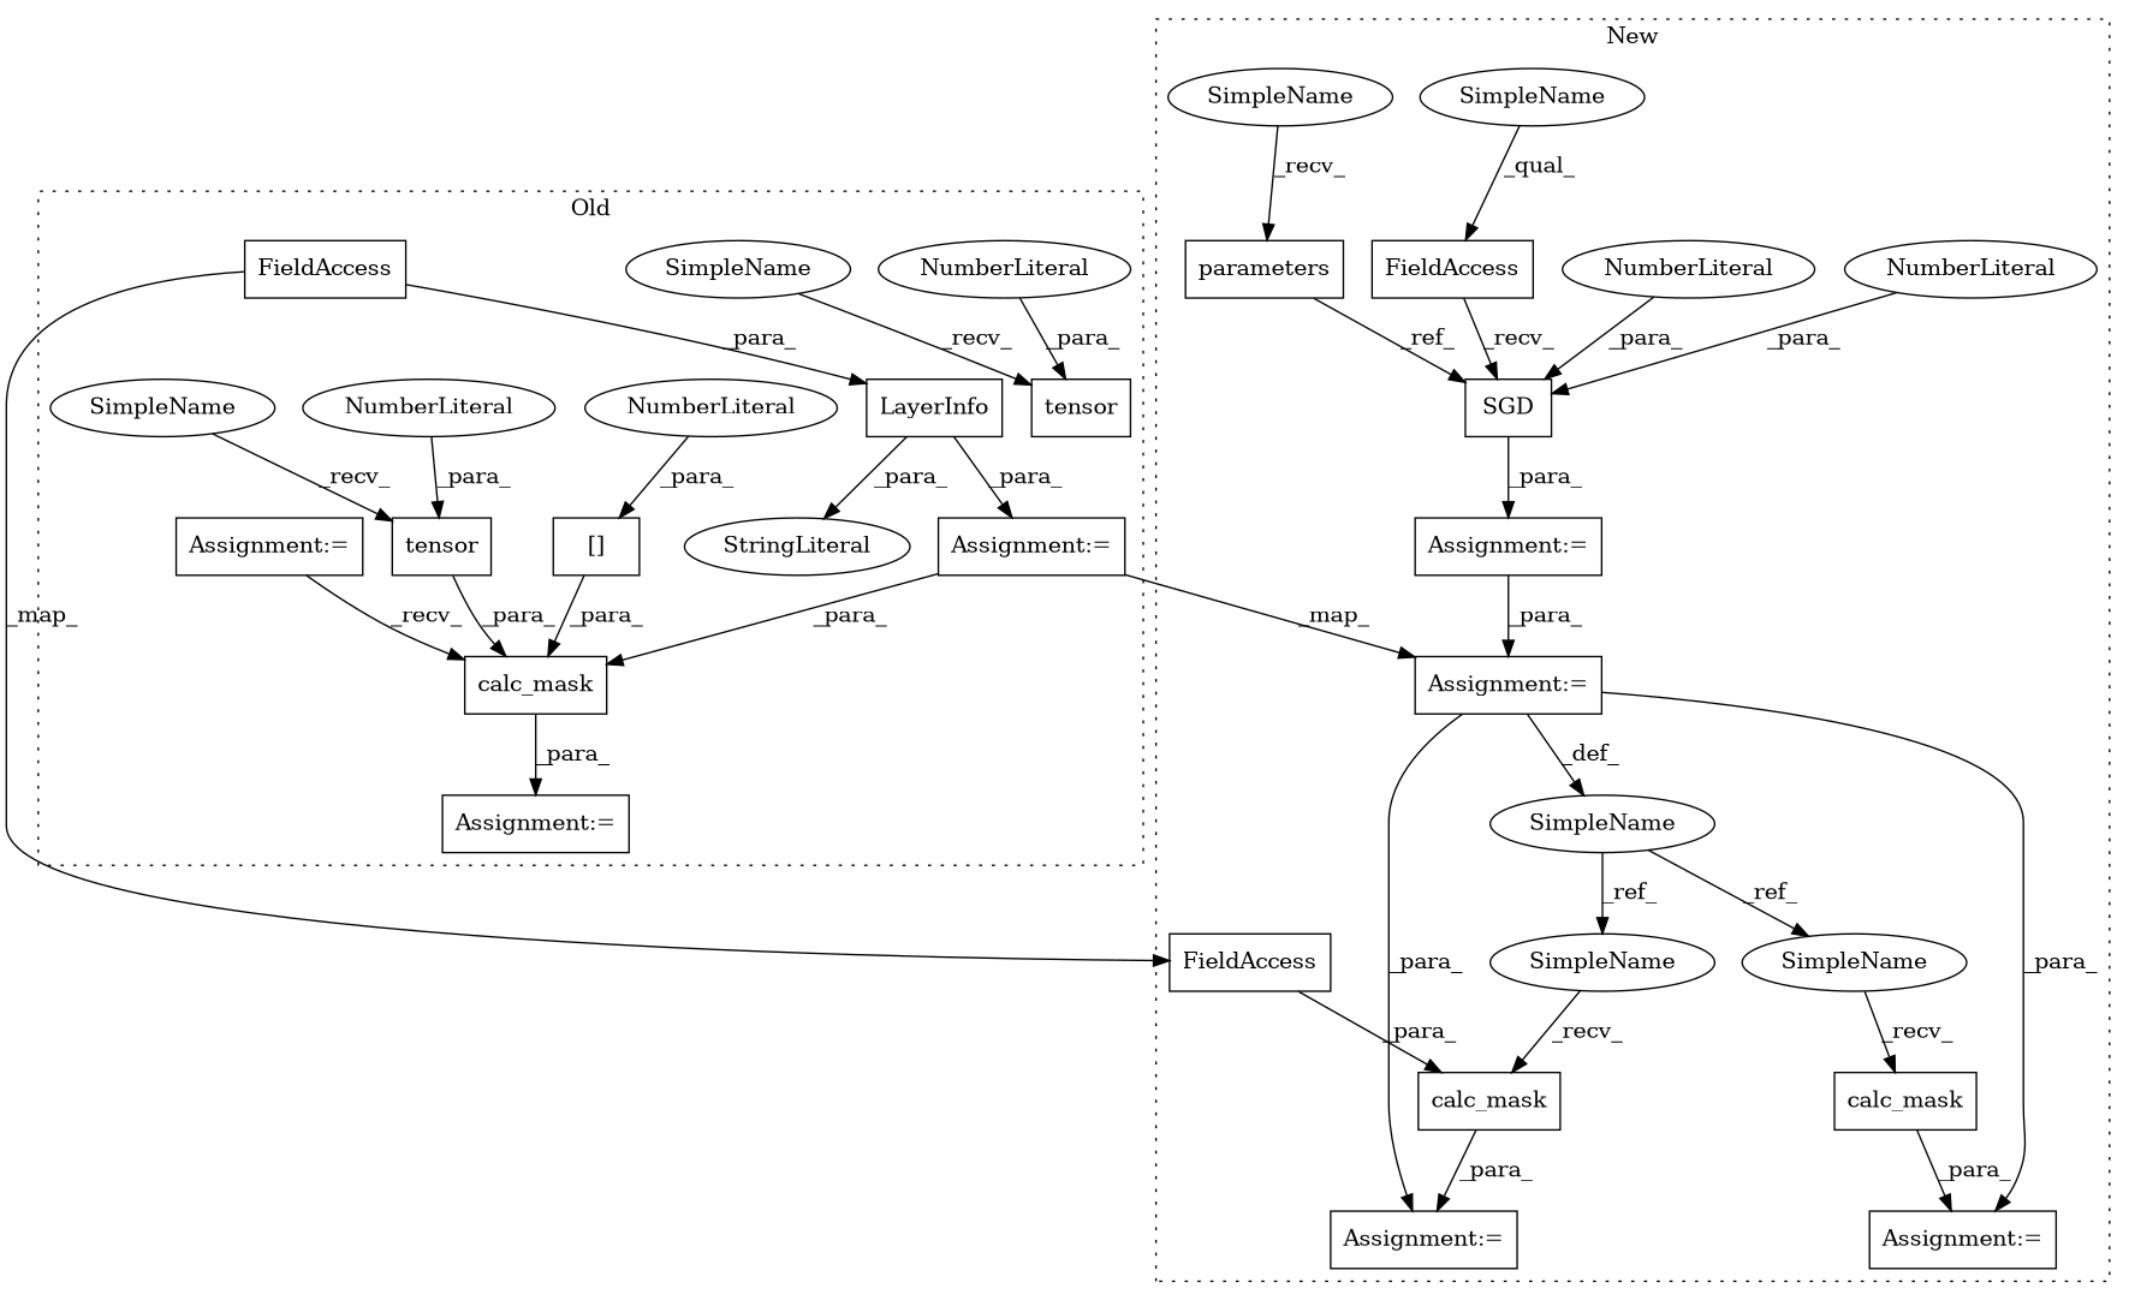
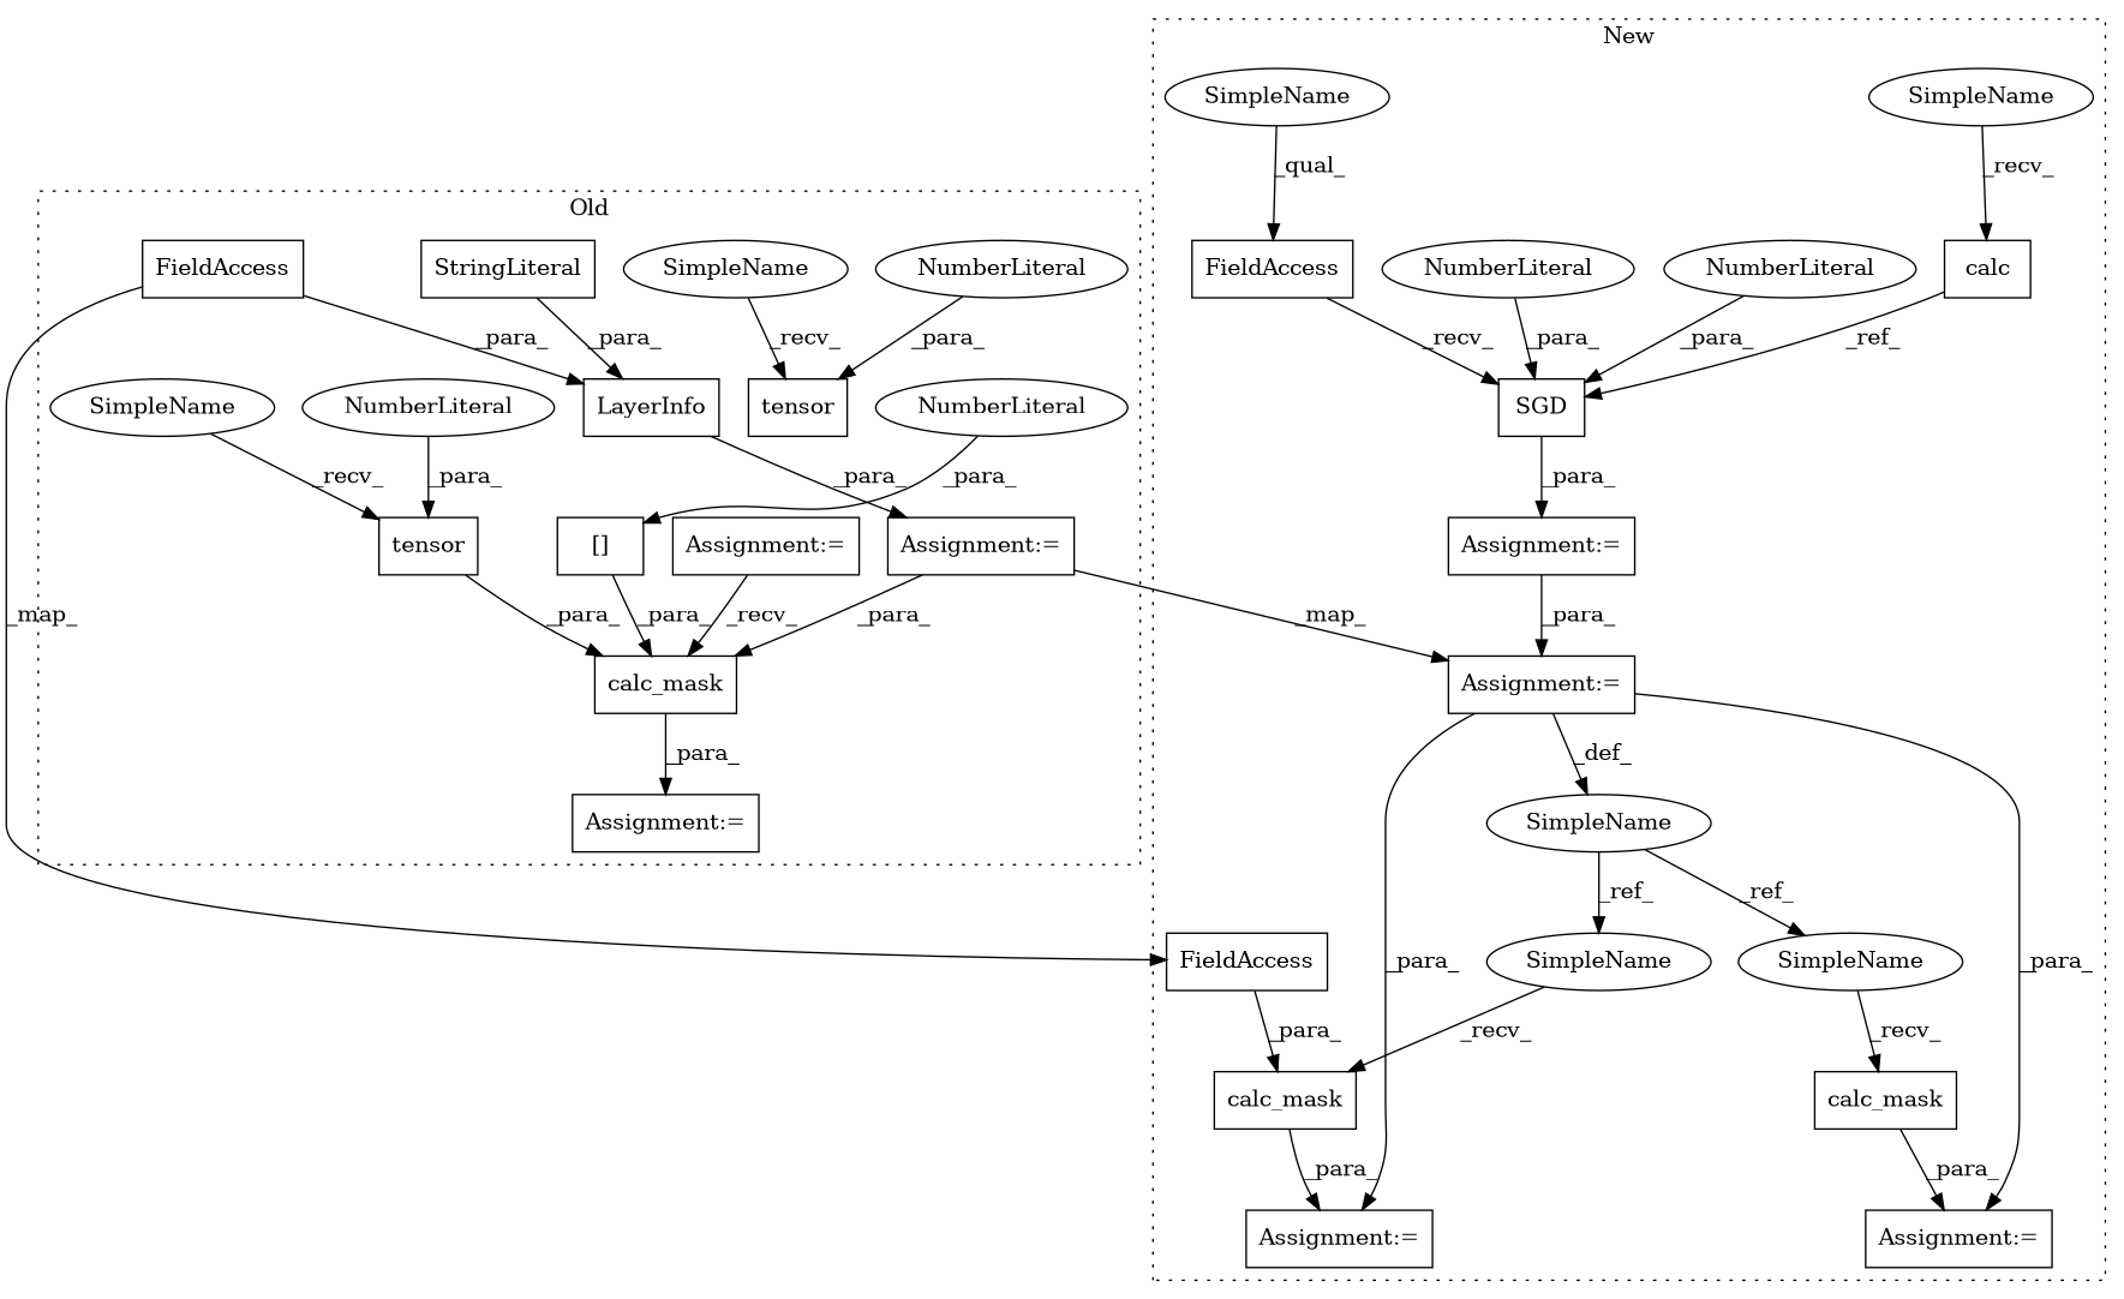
  digraph {
    node [a=32 l=1 s=9467 shape=box]
    n1 [l="10,1" label=calc_mask s="10418,10465"]
    n2 [l="10,1" label=LayerInfo s="10373,10398"]
    n3 [a=2 l="12,1" label="[]" s="10435,10448"]
    n4 [a=34 label=NumberLiteral s=10447 shape=ellipse]
    n5 [l="7,1" label=tensor s="10456,10464"]
    n6 [a=34 label=NumberLiteral s=10463 shape=ellipse]
-   n7 [a=45 l=5 label=StringLiteral s=10383 shape=ellipse]
+   n7 [a=45 l=5 label=StringLiteral s=10383]
    n8 [a=7 label="Assignment:=" s=10339]
    n9 [l="7,1" label=tensor s="9397,9405"]
    n10 [a=34 label=NumberLiteral s=9404 shape=ellipse]
    n11 [a=22 l=9 label=FieldAccess s=10389]
    n12 [a=7 label="Assignment:=" s=10136]
    n13 [a=7 label="Assignment:=" s=10410]
    n14 [a=42 l=5 label=SimpleName s=9391 shape=ellipse]
    n15 [a=42 l=5 label=SimpleName s=10450 shape=ellipse]
    n16 [l="4,1" label=SGD s="9479,9510"]
    n17 [a=34 l=3 label=NumberLiteral s=9507 shape=ellipse]
    n18 [a=34 l=4 label=NumberLiteral s=9502 shape=ellipse]
    n19 [a=7 label="Assignment:=" s=9745]
    n20 [l="10,1" label=calc_mask s="9826,9845"]
    n21 [a=42 l=6 label=SimpleName s=9739 shape=ellipse]
    n22 [l="10,1" label=calc_mask s="9865,9884"]
    n23 [a=22 l=11 label=FieldAccess]
-   n24 [l=12 label=parameters s=9489]
+   n24 [l=12 label=calc s=9489]
    n25 [a=22 l=9 label=FieldAccess s=9875]
    n26 [a=7 label="Assignment:=" s=9466]
    n27 [a=7 label="Assignment:=" s=9857]
    n28 [a=7 label="Assignment:=" s=9818]
    n29 [a=42 l=6 label=SimpleName s=9858 shape=ellipse]
    n30 [a=42 l=6 label=SimpleName s=9819 shape=ellipse]
    n31 [a=42 l=5 label=SimpleName shape=ellipse]
    n32 [a=42 l=5 label=SimpleName s=9483 shape=ellipse]
    subgraph cluster_1 {
      label=Old
      style=dotted
      n1
      n2
      n3
      n4
      n5
      n6
      n7
      n8
      n9
      n10
      n11
      n12
      n13
      n14
      n15
    }
    subgraph cluster_2 {
      label=New
      style=dotted
      n16
      n17
      n18
      n19
      n20
      n21
      n22
      n23
      n24
      n25
      n26
      n27
      n28
      n29
      n30
      n31
      n32
    }
    n1 -> n13 [label=_para_]
    n2 -> n8 [label=_para_]
    n3 -> n1 [label=_para_]
    n4 -> n3 [label=_para_]
    n5 -> n1 [label=_para_]
    n6 -> n5 [label=_para_]
-   n2 -> n7 [label=_para_]
+   n7 -> n2 [label=_para_]
    n8 -> n1 [label=_para_]
    n8 -> n19 [label=_map_]
    n10 -> n9 [label=_para_]
    n11 -> n2 [label=_para_]
    n11 -> n25 [label=_map_]
    n12 -> n1 [label=_recv_]
    n14 -> n9 [label=_recv_]
    n15 -> n5 [label=_recv_]
    n16 -> n26 [label=_para_]
    n17 -> n16 [label=_para_]
    n18 -> n16 [label=_para_]
    n19 -> n21 [label=_def_]
    n19 -> n27 [label=_para_]
    n19 -> n28 [label=_para_]
    n20 -> n28 [label=_para_]
    n21 -> n29 [label=_ref_]
    n21 -> n30 [label=_ref_]
    n22 -> n27 [label=_para_]
    n23 -> n16 [label=_recv_]
    n24 -> n16 [label=_ref_]
    n25 -> n22 [label=_para_]
    n26 -> n19 [label=_para_]
    n29 -> n22 [label=_recv_]
    n30 -> n20 [label=_recv_]
    n31 -> n23 [label=_qual_]
    n32 -> n24 [label=_recv_]
  }
